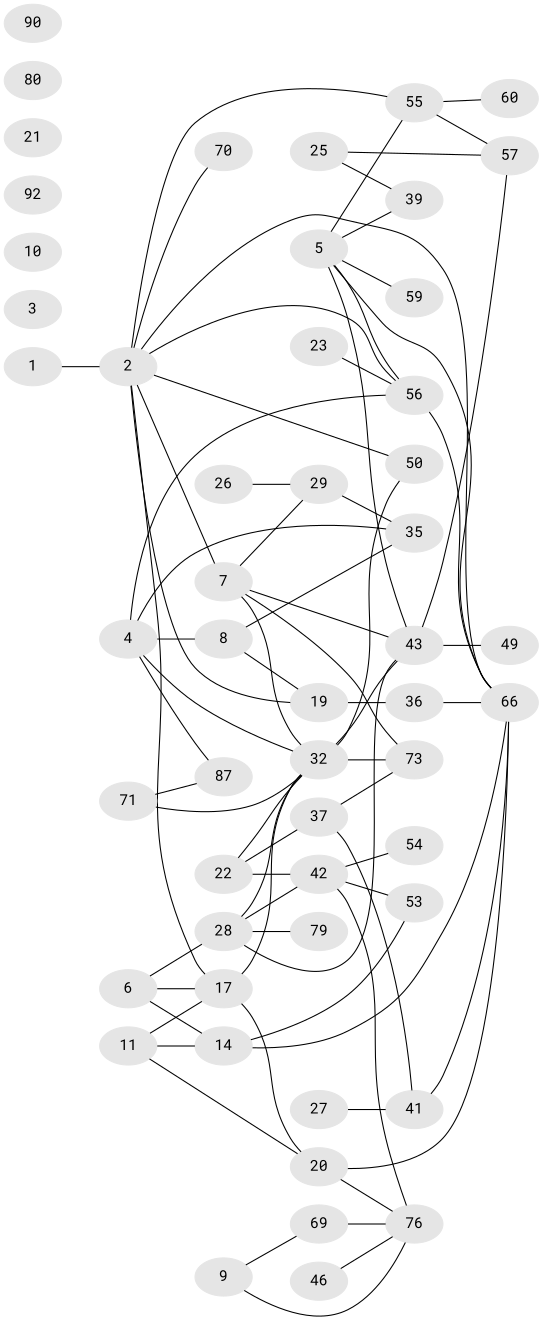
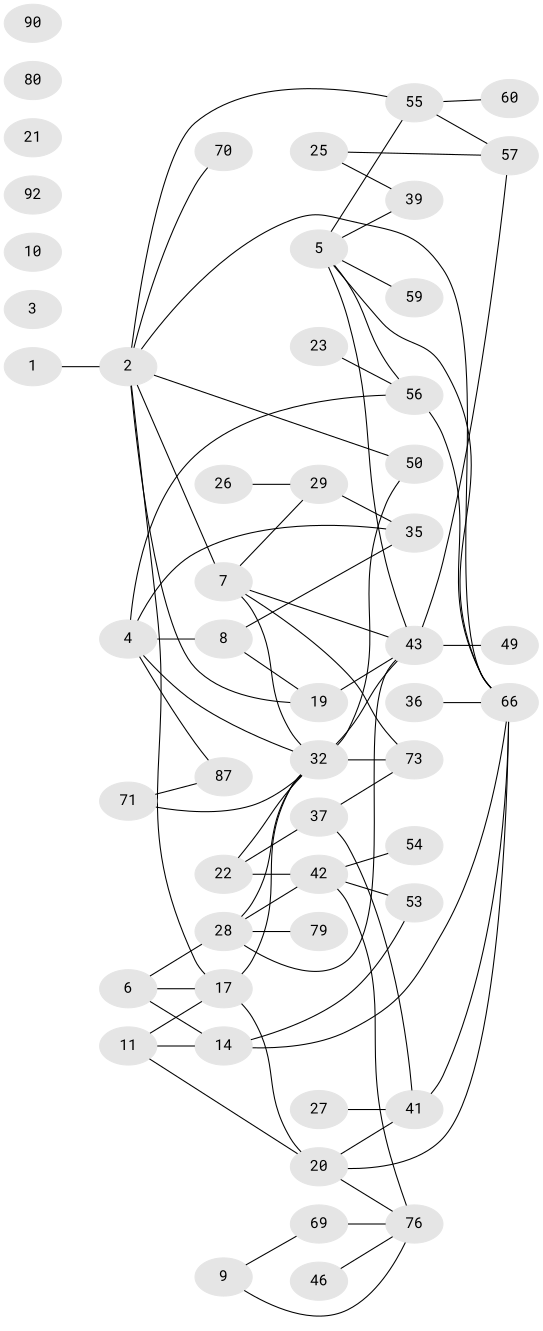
  graph {
    fontname="Roboto Mono"
    rankdir=LR
    node [color=gray90 fontname="Roboto Mono" style=filled]
    edge [fontname="Roboto Mono"]
    1 [super="+40"]
    2 [super="+94+78"]
    7 [super="+24+52"]
    17 [super="+18"]
    19
    50
    55 [super="+74"]
    56 [super="+68+75"]
    66 [super="+93"]
    70
    32 [super="+33"]
    43 [super="+84"]
    29 [super="+95"]
    73 [super="+88"]
    20 [super="+62"]
    57 [super="+61"]
    60
    3 [super="+44"]
    4 [super="+15"]
    8 [super="+83"]
    35 [super="+64+48"]
    87
    5 [super="+13+58"]
    39 [super="+51"]
    59
    49
    6 [super="+72"]
    14 [super="+34"]
    28 [super="+99+89"]
    53 [super="+81"]
    42 [super="+47"]
    79
    9 [super="+16"]
    69
    76
    10
    11 [super="+30"]
    41 [super="+63+45"]
    n39 [label=92]
    21
    22 [super="+65"]
    37
    54
    23
    25 [super="+31"]
    26 [super="+86"]
    27
    36
    46
    71
    80
    90
    1 -- 2
    2 -- 7
    2 -- 17
    2 -- 19
    2 -- 50
    2 -- 55
-   2 -- 56
    2 -- 66
    2 -- 70
    7 -- 32
    7 -- 43
    7 -- 29
    7 -- 73
    17 -- 32
    17 -- 20
-   19 -- 36
+   19 -- 43
    55 -- 57
    55 -- 60
    56 -- 66
    32 -- 50
    32 -- 43
    32 -- 73
    43 -- 57
    43 -- 49
    29 -- 35
    20 -- 66
    20 -- 76
+   20 -- 41
    4 -- 56
    4 -- 32
    4 -- 8
    4 -- 35
    4 -- 87
    8 -- 19
    8 -- 35
    5 -- 55 [weight=2]
    5 -- 56
    5 -- 66
    5 -- 43 [weight=2]
    5 -- 39 [weight=2]
    5 -- 59
    6 -- 17
    6 -- 14
    6 -- 28
    14 -- 66
    14 -- 53
    28 -- 32
    28 -- 43
    28 -- 42
    28 -- 79
    42 -- 53 [weight=2]
    42 -- 76
    42 -- 54
    9 -- 69
    9 -- 76
    69 -- 76
    11 -- 17
    11 -- 20
    11 -- 14
    41 -- 66
    22 -- 32
    22 -- 42
    22 -- 37
    37 -- 73
    37 -- 41
    23 -- 56
    25 -- 57
    25 -- 39
    26 -- 29
    27 -- 41
    36 -- 66 [weight=2]
    46 -- 76
    71 -- 32
    71 -- 87
  }
